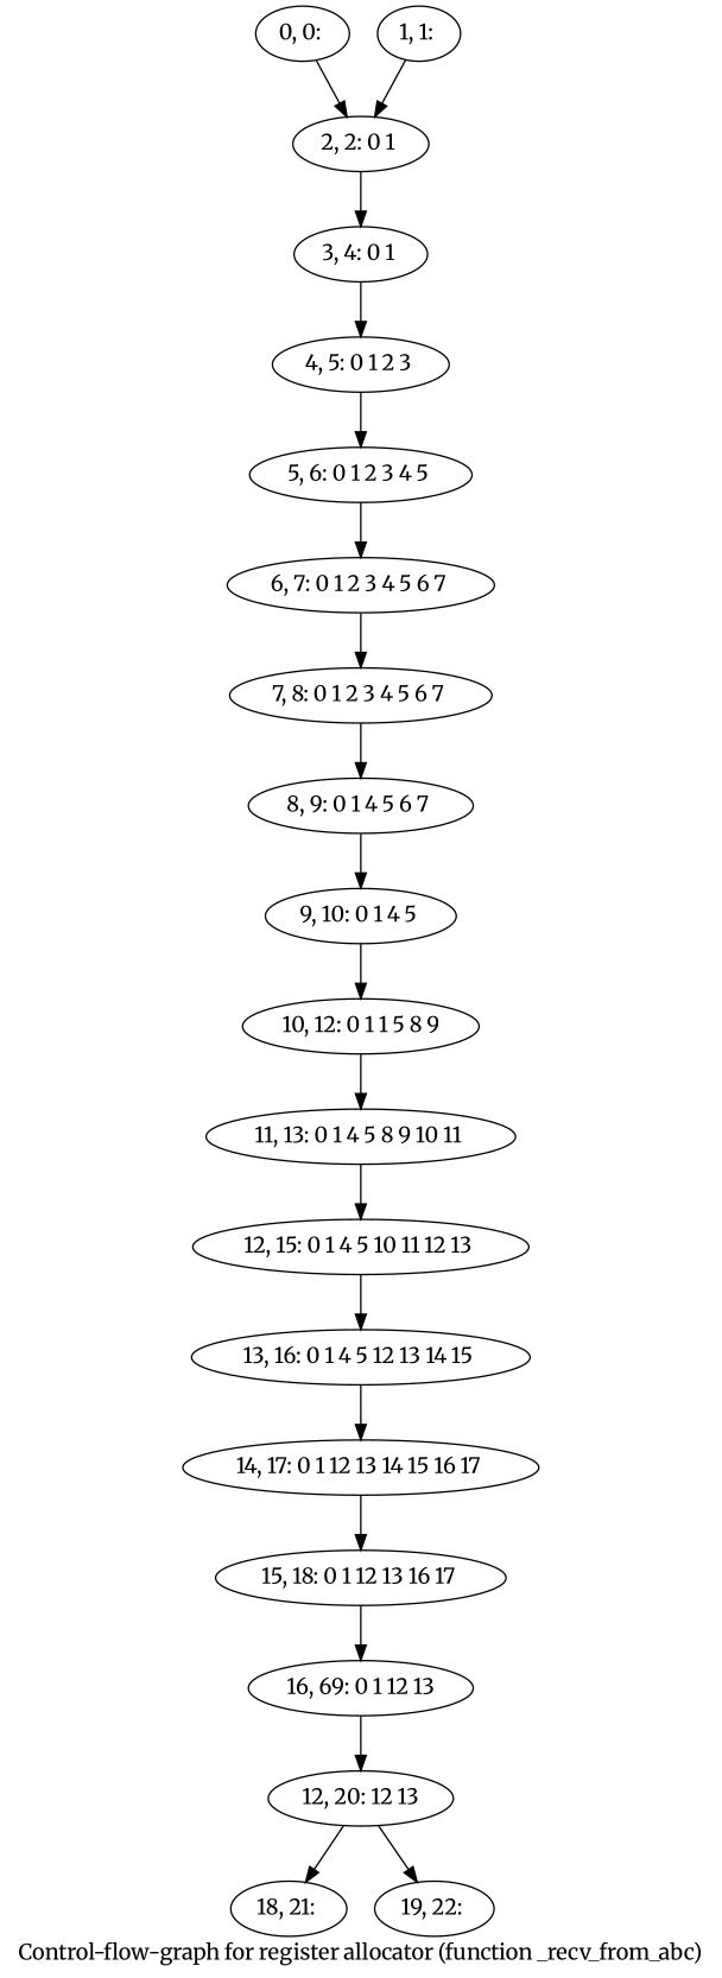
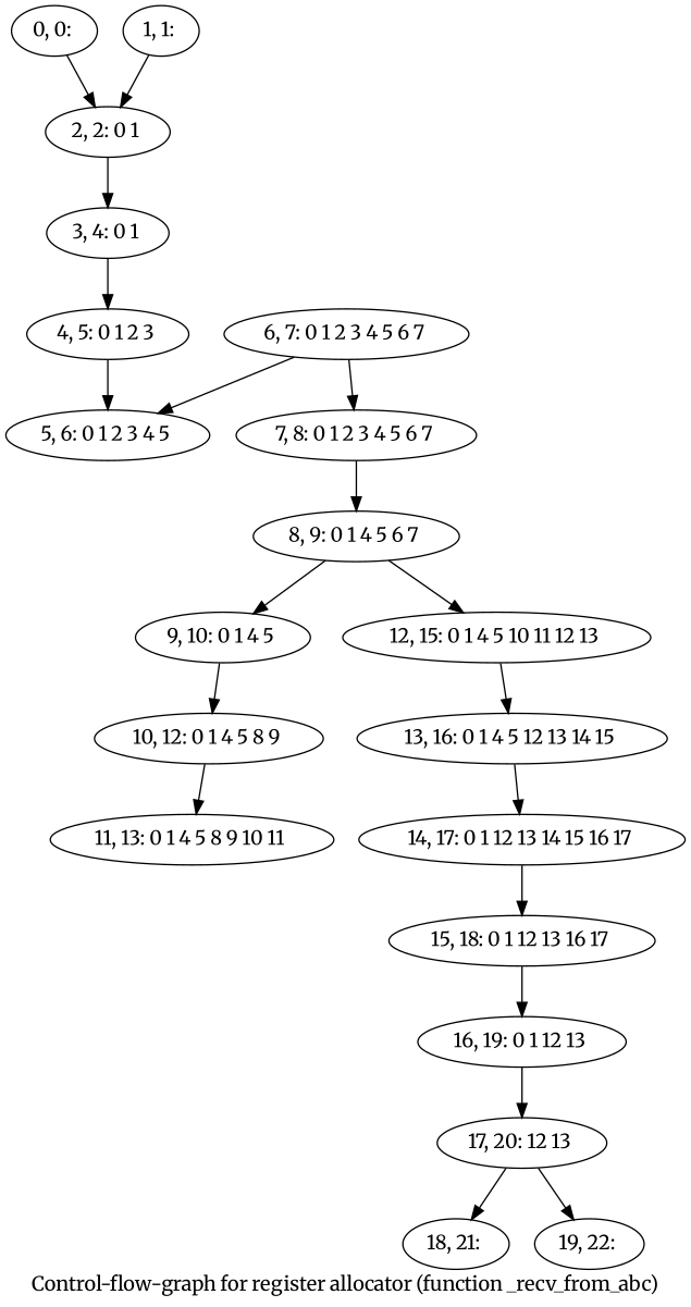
  digraph {
    fontname=Merriweather
    label="Control-flow-graph for register allocator (function _recv_from_abc)"
    node [fontname=Merriweather]
    edge [fontname=Merriweather]
    n1 [label="0, 0: "]
    n2 [label="2, 2: 0 1 "]
    n3 [label="1, 1: "]
    n4 [label="3, 4: 0 1 "]
    n5 [label="4, 5: 0 1 2 3 "]
    n6 [label="5, 6: 0 1 2 3 4 5 "]
    n7 [label="6, 7: 0 1 2 3 4 5 6 7 "]
    n8 [label="7, 8: 0 1 2 3 4 5 6 7 "]
    n9 [label="8, 9: 0 1 4 5 6 7 "]
    n10 [label="9, 10: 0 1 4 5 "]
-   n11 [label="10, 12: 0 1 1 5 8 9"]
+   n11 [label="10, 12: 0 1 4 5 8 9 "]
    n12 [label="11, 13: 0 1 4 5 8 9 10 11 "]
    n13 [label="12, 15: 0 1 4 5 10 11 12 13 "]
    n14 [label="13, 16: 0 1 4 5 12 13 14 15 "]
    n15 [label="14, 17: 0 1 12 13 14 15 16 17 "]
    n16 [label="15, 18: 0 1 12 13 16 17 "]
-   n17 [label="16, 69: 0 1 12 13"]
-   n18 [label="12, 20: 12 13"]
+   n17 [label="16, 19: 0 1 12 13 "]
+   n18 [label="17, 20: 12 13 "]
    n19 [label="18, 21: "]
    n20 [label="19, 22: "]
    n1 -> n2
    n2 -> n4
    n3 -> n2
    n4 -> n5
    n5 -> n6
-   n6 -> n7
+   n7 -> n6
    n7 -> n8
    n8 -> n9
    n9 -> n10
    n10 -> n11
    n11 -> n12
-   n12 -> n13
+   n9 -> n13
    n13 -> n14
    n14 -> n15
    n15 -> n16
    n16 -> n17
    n17 -> n18
    n18 -> n19
    n18 -> n20
  }
